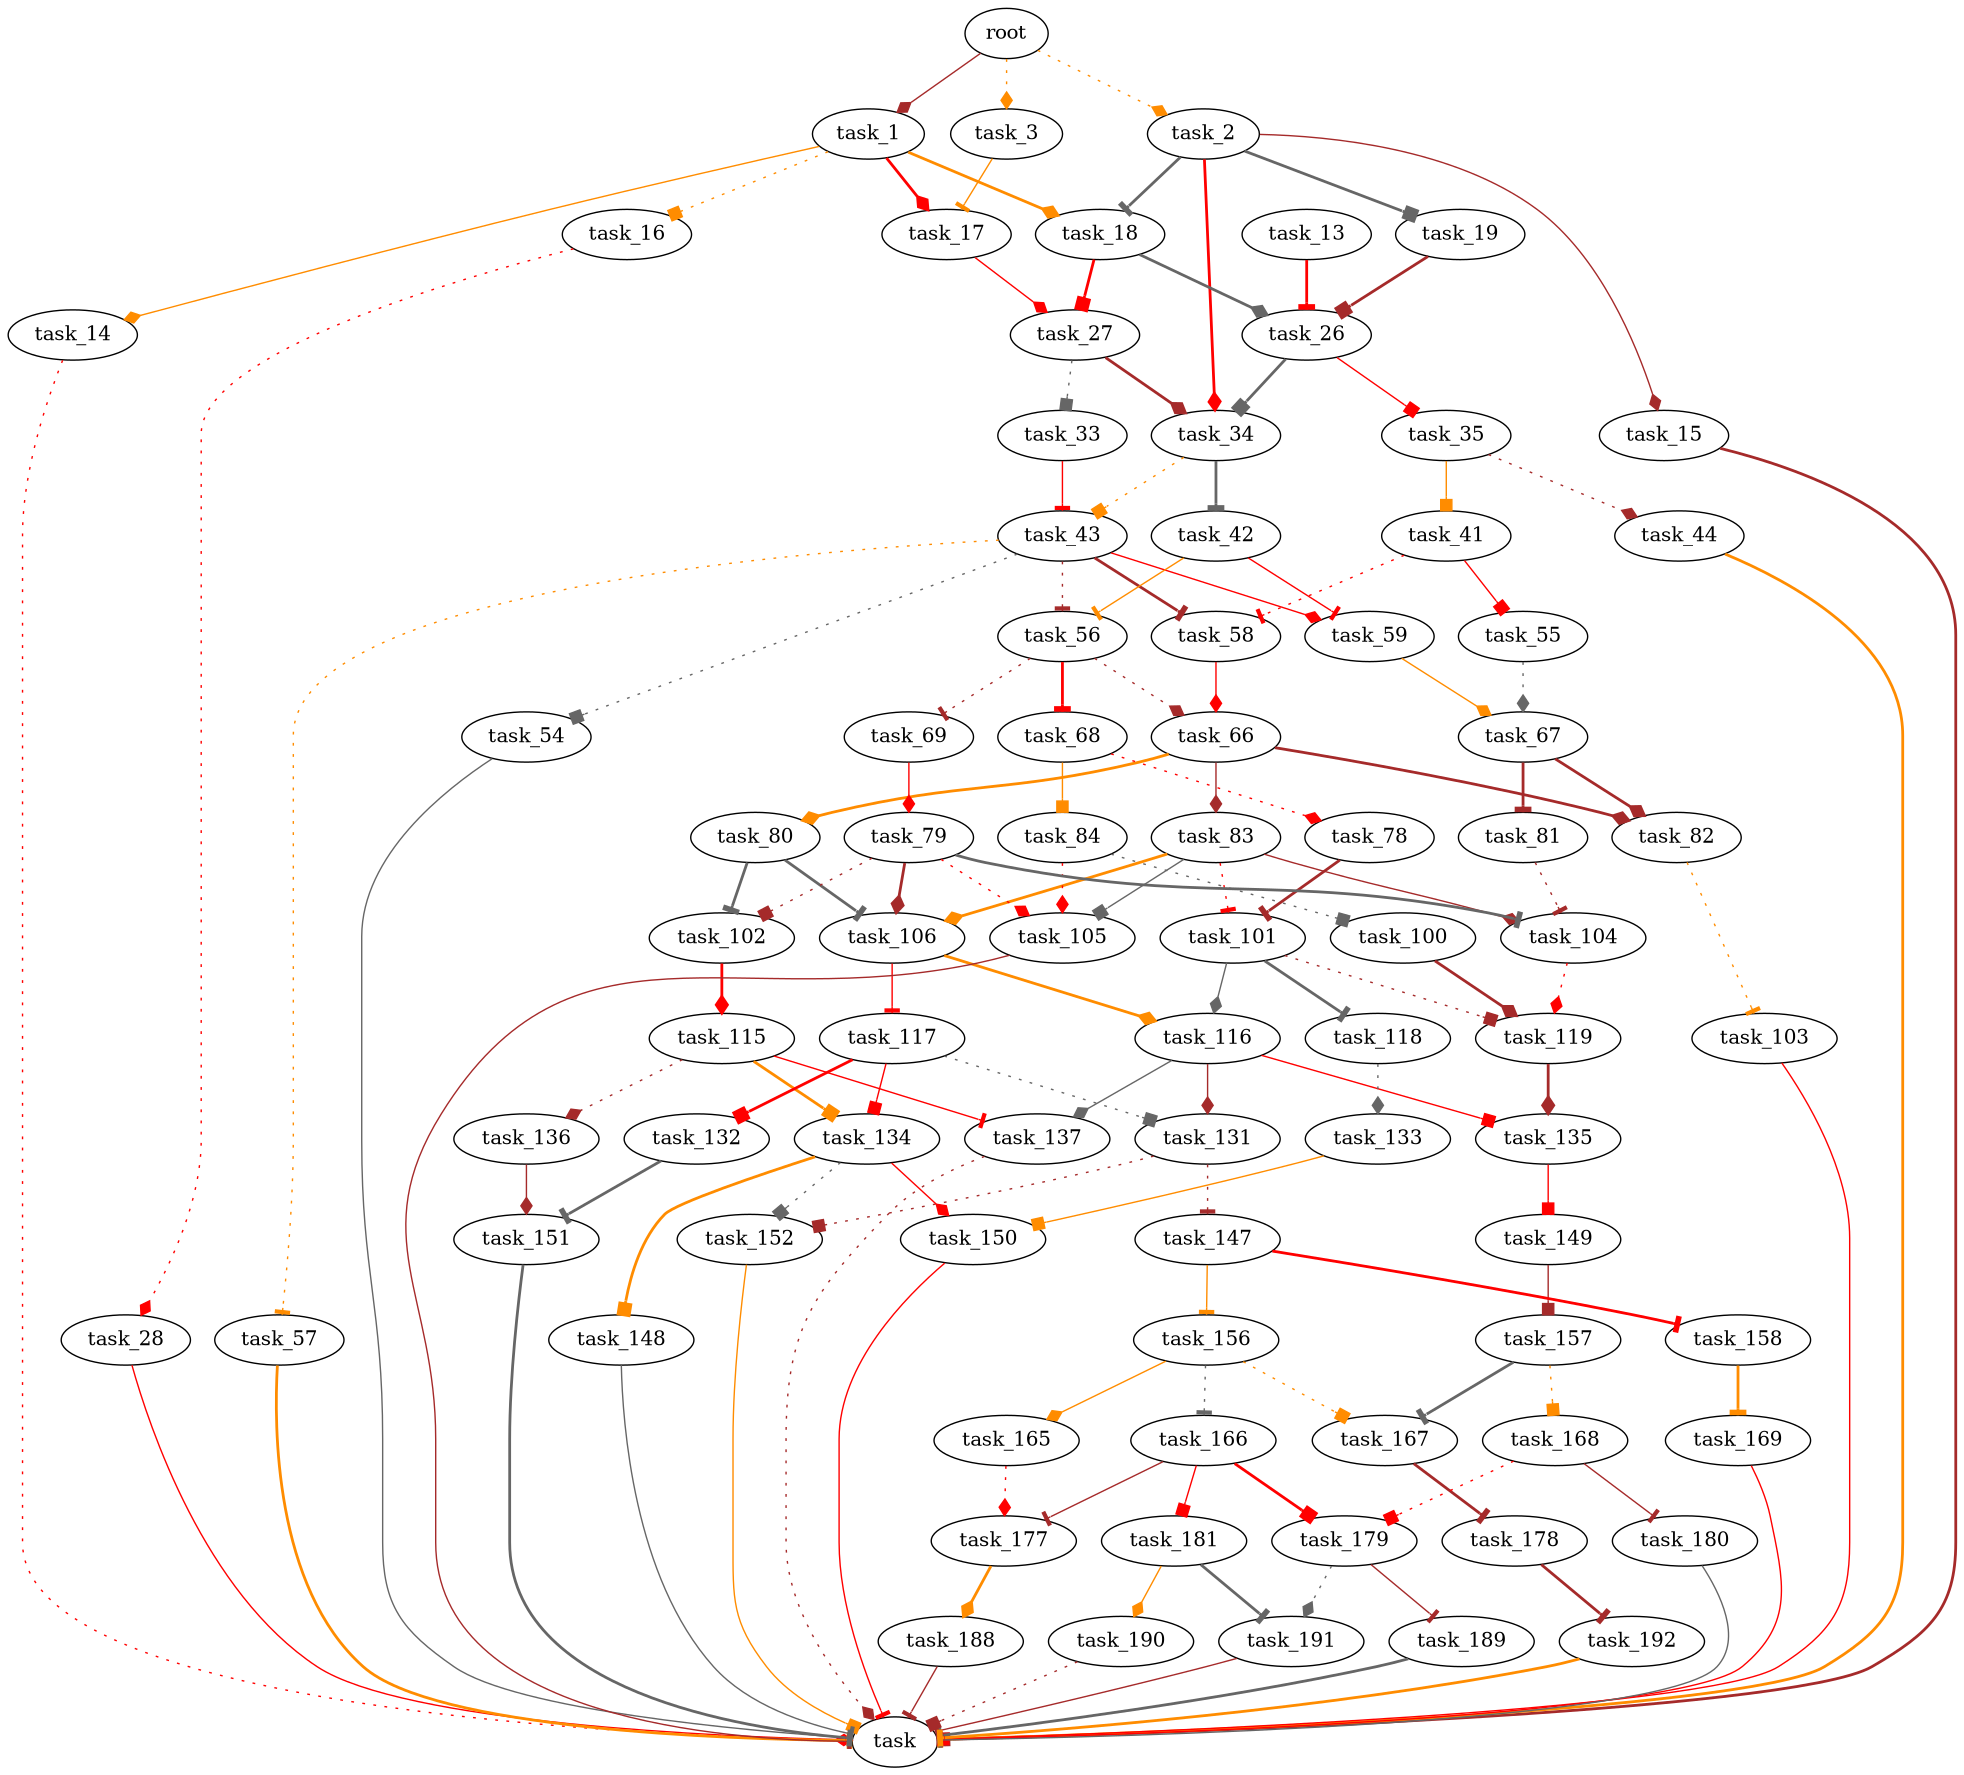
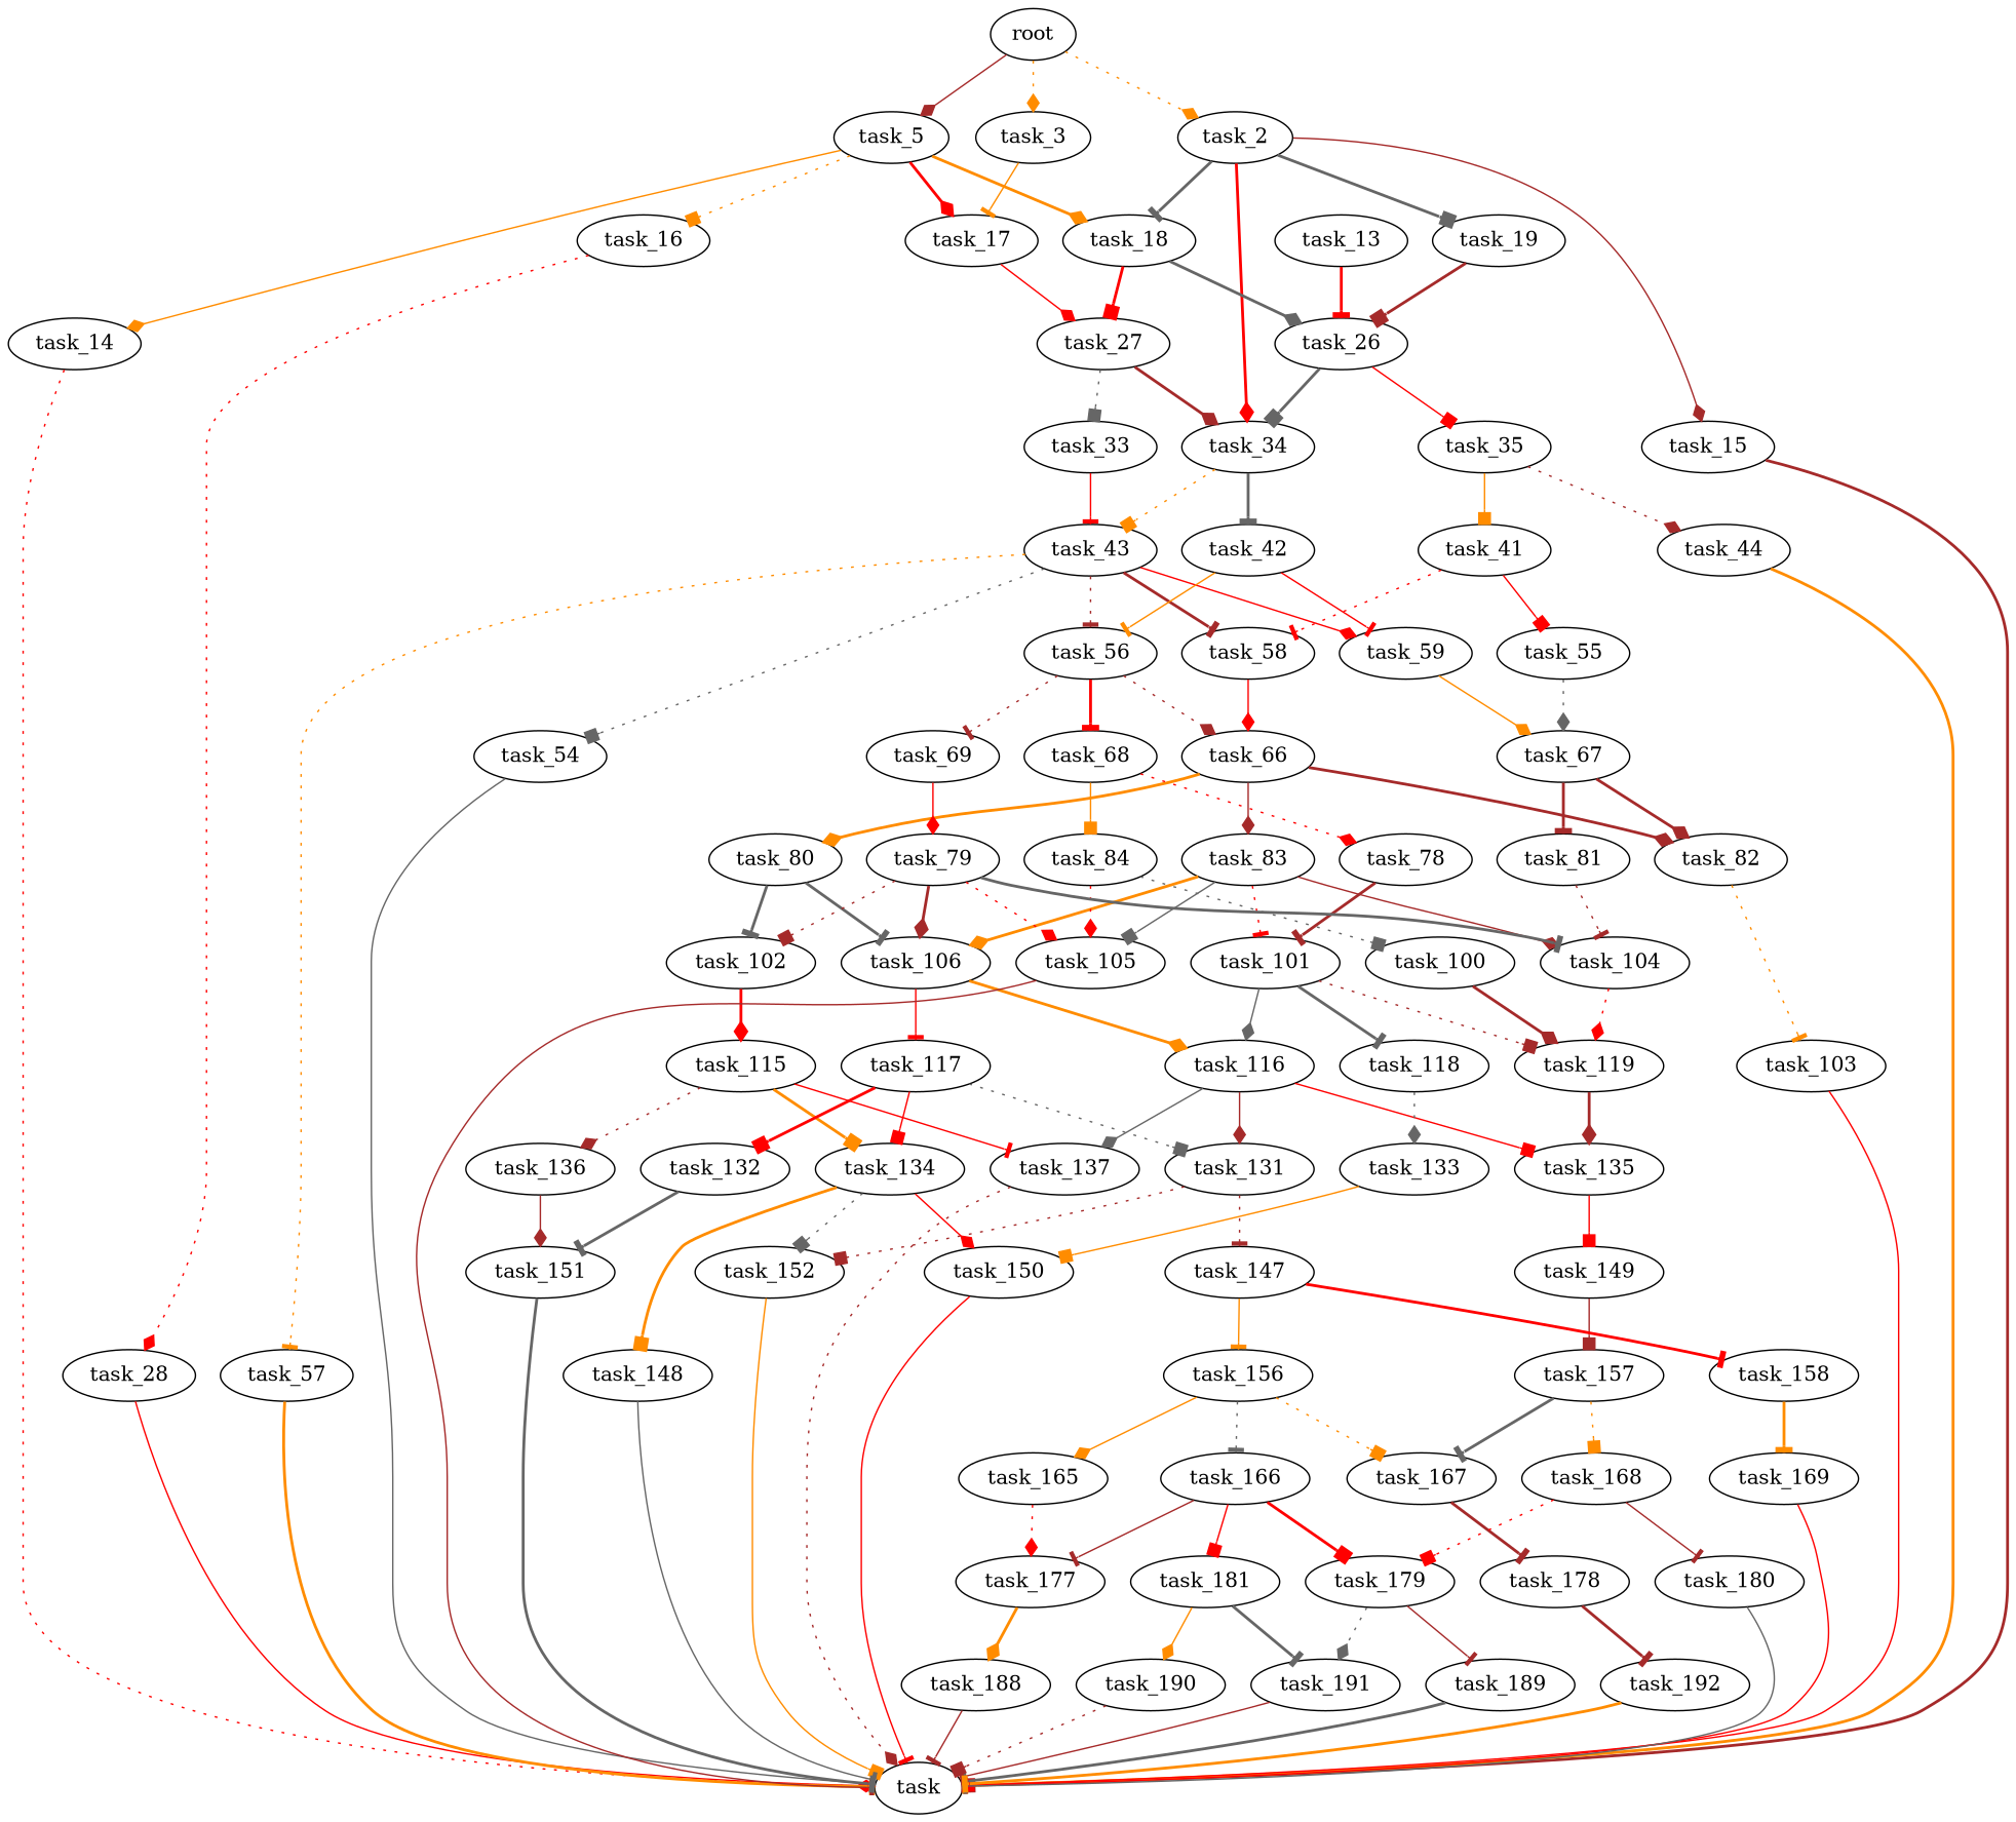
  digraph {
    edge [arrowhead=tee color=brown style=solid]
    root
-   task_1
+   task_1 [label=task_5]
    task_2
    task_3
    task_14
    task_16
    task_17
    task_18
    task_15
    task_19
    task_34
    n12 [label=task]
    task_28
    task_27
    task_26
    task_13
    task_33
    task_35
    task_43
    task_42
    task_41
    task_44
    task_58
    task_56
    task_59
    task_54
    task_57
    task_55
    task_66
    task_68
    task_69
    task_67
    task_82
    task_81
    task_80
    task_83
    task_78
    task_84
    task_79
    task_103
    task_104
    task_102
    task_106
    task_101
    task_105
    task_100
    task_115
    task_116
    task_117
    task_119
    task_118
    task_135
    task_137
    task_131
    task_133
    task_134
    task_136
    task_132
    task_149
    task_152
    task_147
    task_150
    task_148
    task_151
    task_156
    task_158
    task_157
    task_165
    task_166
    task_167
    task_169
    task_168
    task_177
    task_179
    task_181
    task_178
    task_180
    task_188
    task_189
    task_191
    task_190
    task_192
    root -> task_1 [arrowhead=diamond]
    root -> task_2 [arrowhead=diamond color=darkorange style=dotted]
    root -> task_3 [arrowhead=diamond color=darkorange style=dotted]
    task_1 -> task_14 [arrowhead=diamond color=darkorange]
    task_1 -> task_16 [arrowhead=box color=darkorange style=dotted]
    task_1 -> task_17 [arrowhead=diamond color=red style=bold]
    task_1 -> task_18 [arrowhead=diamond color=darkorange style=bold]
    task_2 -> task_18 [color=gray40 style=bold]
    task_2 -> task_15 [arrowhead=diamond]
    task_2 -> task_19 [arrowhead=box color=gray40 style=bold]
    task_2 -> task_34 [arrowhead=diamond color=red style=bold]
    task_3 -> task_17 [color=darkorange]
    task_14 -> n12 [arrowhead=diamond color=red style=dotted]
    task_16 -> task_28 [arrowhead=diamond color=red style=dotted]
    task_17 -> task_27 [arrowhead=diamond color=red]
    task_18 -> task_27 [arrowhead=box color=red style=bold]
    task_18 -> task_26 [arrowhead=diamond color=gray40 style=bold]
    task_15 -> n12 [arrowhead=box style=bold]
    task_19 -> task_26 [arrowhead=box style=bold]
    task_34 -> task_43 [arrowhead=box color=darkorange style=dotted]
    task_34 -> task_42 [color=gray40 style=bold]
    task_28 -> n12 [color=red]
    task_27 -> task_34 [arrowhead=diamond style=bold]
    task_27 -> task_33 [arrowhead=box color=gray40 style=dotted]
    task_26 -> task_34 [arrowhead=box color=gray40 style=bold]
    task_26 -> task_35 [arrowhead=box color=red]
    task_13 -> task_26 [color=red style=bold]
    task_33 -> task_43 [color=red]
    task_35 -> task_41 [arrowhead=box color=darkorange]
    task_35 -> task_44 [arrowhead=diamond style=dotted]
    task_43 -> task_58 [style=bold]
    task_43 -> task_56 [style=dotted]
    task_43 -> task_59 [arrowhead=diamond color=red]
    task_43 -> task_54 [arrowhead=box color=gray40 style=dotted]
    task_43 -> task_57 [color=darkorange style=dotted]
    task_42 -> task_56 [color=darkorange]
    task_42 -> task_59 [color=red]
    task_41 -> task_58 [color=red style=dotted]
    task_41 -> task_55 [arrowhead=box color=red]
    task_44 -> n12 [color=darkorange style=bold]
    task_58 -> task_66 [arrowhead=diamond color=red]
    task_56 -> task_66 [arrowhead=diamond style=dotted]
    task_56 -> task_68 [color=red style=bold]
    task_56 -> task_69 [style=dotted]
    task_59 -> task_67 [arrowhead=diamond color=darkorange]
    task_54 -> n12 [color=gray40]
    task_57 -> n12 [color=darkorange style=bold]
    task_55 -> task_67 [arrowhead=diamond color=gray40 style=dotted]
    task_66 -> task_82 [arrowhead=diamond style=bold]
    task_66 -> task_80 [arrowhead=diamond color=darkorange style=bold]
    task_66 -> task_83 [arrowhead=diamond]
    task_68 -> task_78 [arrowhead=diamond color=red style=dotted]
    task_68 -> task_84 [arrowhead=box color=darkorange]
    task_69 -> task_79 [arrowhead=diamond color=red]
    task_67 -> task_82 [arrowhead=diamond style=bold]
    task_67 -> task_81 [style=bold]
    task_82 -> task_103 [color=darkorange style=dotted]
    task_81 -> task_104 [style=dotted]
    task_80 -> task_102 [color=gray40 style=bold]
    task_80 -> task_106 [color=gray40 style=bold]
    task_83 -> task_104 [arrowhead=diamond]
    task_83 -> task_106 [arrowhead=diamond color=darkorange style=bold]
    task_83 -> task_101 [color=red style=dotted]
    task_83 -> task_105 [arrowhead=box color=gray40]
    task_78 -> task_101 [style=bold]
    task_84 -> task_105 [arrowhead=diamond color=red style=dotted]
    task_84 -> task_100 [arrowhead=box color=gray40 style=dotted]
    task_79 -> task_104 [color=gray40 style=bold]
    task_79 -> task_102 [arrowhead=box style=dotted]
    task_79 -> task_106 [arrowhead=diamond style=bold]
    task_79 -> task_105 [arrowhead=diamond color=red style=dotted]
    task_103 -> n12 [arrowhead=box color=red]
    task_104 -> task_119 [arrowhead=diamond color=red style=dotted]
    task_102 -> task_115 [arrowhead=diamond color=red style=bold]
    task_106 -> task_116 [arrowhead=diamond color=darkorange style=bold]
    task_106 -> task_117 [color=red]
    task_101 -> task_116 [arrowhead=diamond color=gray40]
    task_101 -> task_119 [arrowhead=box style=dotted]
    task_101 -> task_118 [color=gray40 style=bold]
    task_105 -> n12
    task_100 -> task_119 [arrowhead=diamond style=bold]
    task_115 -> task_137 [color=red]
    task_115 -> task_134 [arrowhead=box color=darkorange style=bold]
    task_115 -> task_136 [arrowhead=diamond style=dotted]
    task_116 -> task_135 [arrowhead=box color=red]
    task_116 -> task_137 [arrowhead=diamond color=gray40]
    task_116 -> task_131 [arrowhead=diamond]
    task_117 -> task_131 [arrowhead=box color=gray40 style=dotted]
    task_117 -> task_134 [arrowhead=box color=red]
    task_117 -> task_132 [arrowhead=box color=red style=bold]
    task_119 -> task_135 [arrowhead=diamond style=bold]
    task_118 -> task_133 [arrowhead=diamond color=gray40 style=dotted]
    task_135 -> task_149 [arrowhead=box color=red]
    task_137 -> n12 [arrowhead=diamond style=dotted]
    task_131 -> task_152 [arrowhead=box style=dotted]
    task_131 -> task_147 [style=dotted]
    task_133 -> task_150 [arrowhead=box color=darkorange]
    task_134 -> task_152 [arrowhead=box color=gray40 style=dotted]
    task_134 -> task_150 [arrowhead=diamond color=red]
    task_134 -> task_148 [arrowhead=box color=darkorange style=bold]
    task_136 -> task_151 [arrowhead=diamond]
    task_132 -> task_151 [color=gray40 style=bold]
    task_149 -> task_157 [arrowhead=box]
    task_152 -> n12 [arrowhead=box color=darkorange]
    task_147 -> task_156 [color=darkorange]
    task_147 -> task_158 [color=red style=bold]
    task_150 -> n12 [color=red]
    task_148 -> n12 [color=gray40]
    task_151 -> n12 [color=gray40 style=bold]
    task_156 -> task_165 [arrowhead=diamond color=darkorange]
    task_156 -> task_166 [color=gray40 style=dotted]
    task_156 -> task_167 [arrowhead=box color=darkorange style=dotted]
    task_158 -> task_169 [color=darkorange style=bold]
    task_157 -> task_167 [color=gray40 style=bold]
    task_157 -> task_168 [arrowhead=box color=darkorange style=dotted]
    task_165 -> task_177 [arrowhead=diamond color=red style=dotted]
    task_166 -> task_177
    task_166 -> task_179 [arrowhead=box color=red style=bold]
    task_166 -> task_181 [arrowhead=box color=red]
    task_167 -> task_178 [style=bold]
    task_169 -> n12 [color=red]
    task_168 -> task_179 [arrowhead=box color=red style=dotted]
    task_168 -> task_180
    task_177 -> task_188 [arrowhead=diamond color=darkorange style=bold]
    task_179 -> task_189
    task_179 -> task_191 [arrowhead=diamond color=gray40 style=dotted]
    task_181 -> task_191 [color=gray40 style=bold]
    task_181 -> task_190 [arrowhead=diamond color=darkorange]
    task_178 -> task_192 [style=bold]
    task_180 -> n12 [color=gray40]
    task_188 -> n12
    task_189 -> n12 [color=gray40 style=bold]
    task_191 -> n12
    task_190 -> n12 [arrowhead=box style=dotted]
    task_192 -> n12 [color=darkorange style=bold]
  }
